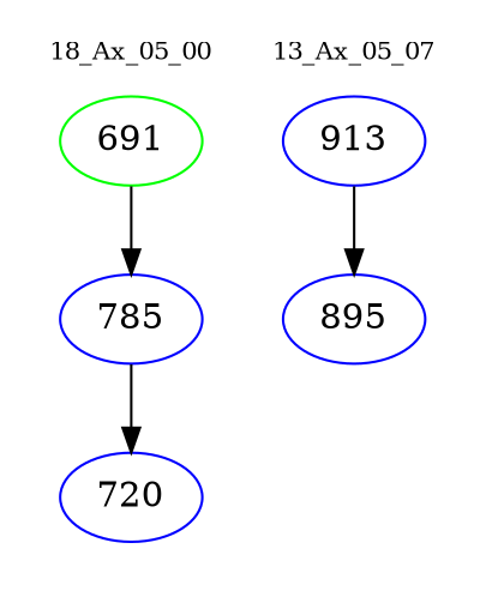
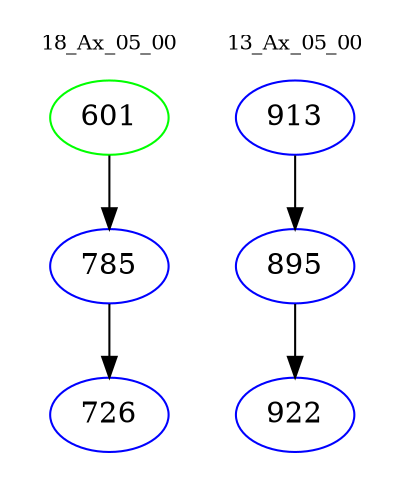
  digraph {
    node [color=blue]
    edge [color=black]
-   n1 [color=green label=691]
+   n1 [color=green label=601]
    n2 [label=785]
-   n3 [label=720]
+   n3 [label=726]
    n4 [label=913]
    n5 [label=895]
+   n6 [label=922]
    subgraph cluster_1 {
      color=white
      fontsize=10
      label="18_Ax_05_00"
      n1
      n2
      n3
    }
    subgraph cluster_2 {
      color=white
      fontsize=10
-     label="13_Ax_05_07"
+     label="13_Ax_05_00"
      n4
      n5
+     n6
    }
    n1 -> n2
    n2 -> n3
    n4 -> n5
+   n5 -> n6
  }
